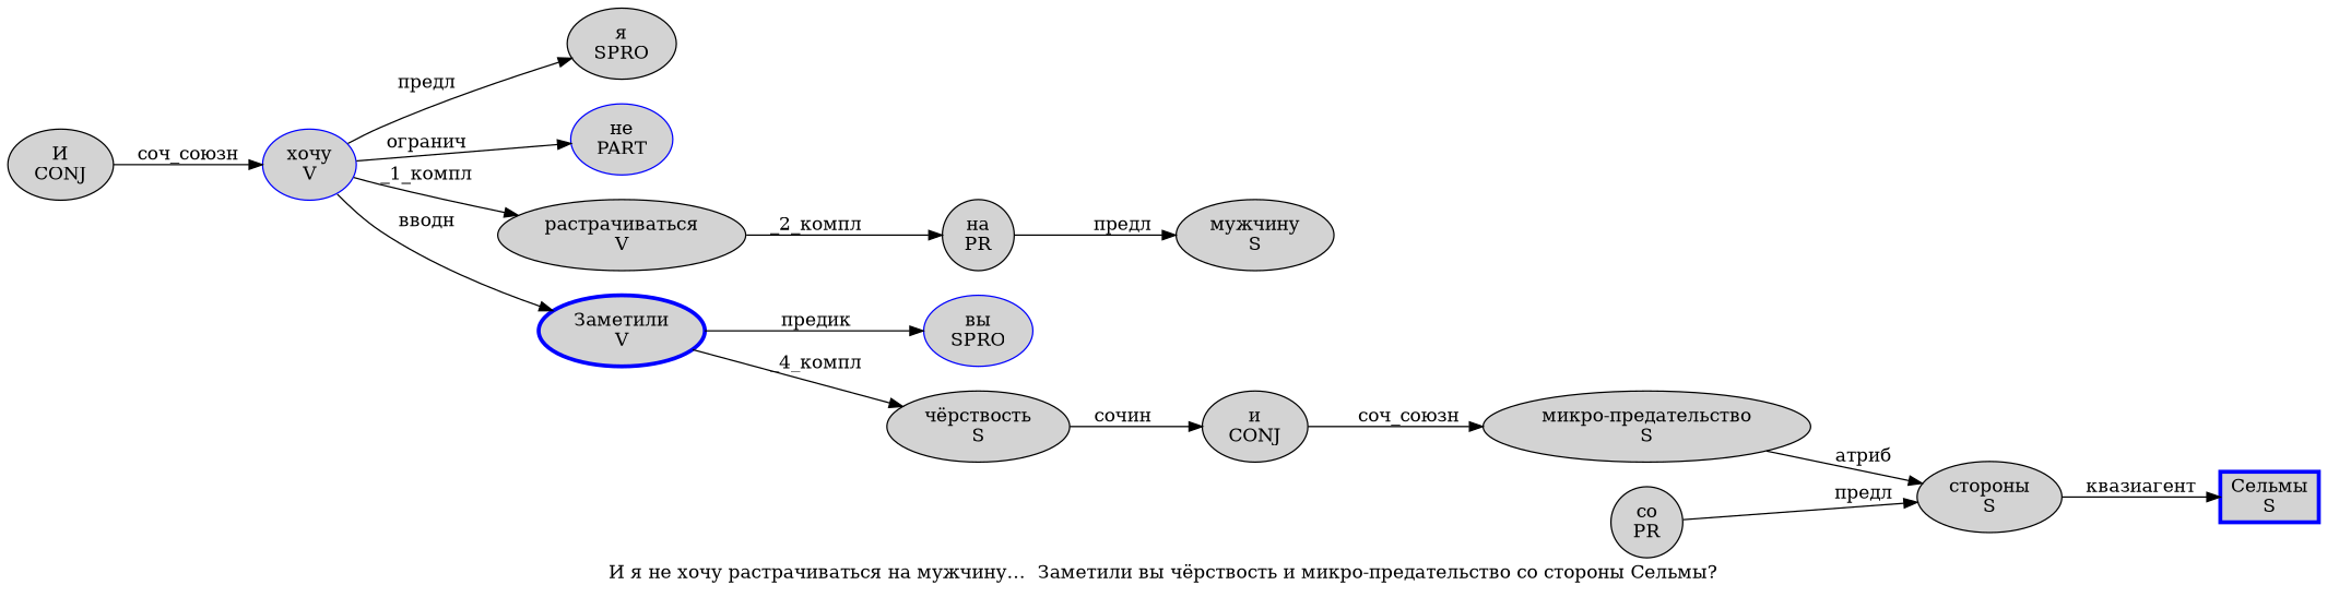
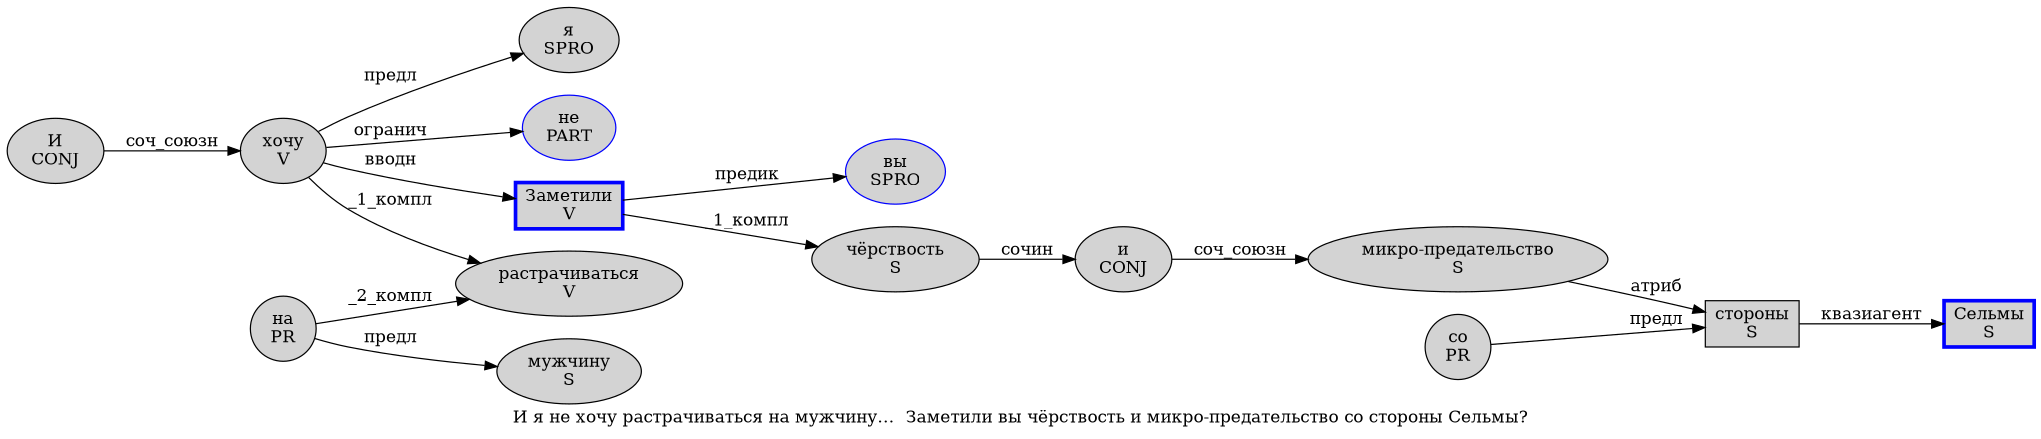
  digraph {
    label="И я не хочу растрачиваться на мужчину…  Заметили вы чёрствость и микро-предательство со стороны Сельмы?"
    rankdir=LR
    node [fillcolor=lightgray penwidth=1 shape=ellipse style=filled]
    n1 [label="И\nCONJ"]
-   n2 [label="хочу\nV" color=blue]
+   n2 [label="хочу\nV"]
    n3 [label="я\nSPRO"]
    n4 [color=blue label="не\nPART"]
    n5 [label="растрачиваться\nV"]
-   n6 [color=blue label="Заметили\nV" penwidth=3]
+   n6 [color=blue label="Заметили\nV" penwidth=3 shape=box]
    n7 [label="на\nPR"]
    n8 [color=blue label="вы\nSPRO"]
    n9 [label="чёрствость\nS"]
    n10 [label="мужчину\nS"]
    n11 [label="и\nCONJ"]
    n12 [label="микро-предательство\nS"]
-   n13 [label="стороны\nS"]
+   n13 [label="стороны\nS" shape=box]
    n14 [label="со\nPR"]
    n15 [color=blue label="Сельмы\nS" penwidth=3 shape=box]
    n1 -> n2 [label="соч_союзн"]
    n2 -> n3 [label="предл"]
    n2 -> n4 [label="огранич"]
    n2 -> n5 [label="_1_компл"]
    n2 -> n6 [label="вводн"]
-   n5 -> n7 [label="_2_компл"]
+   n7 -> n5 [label="_2_компл"]
    n6 -> n8 [label="предик"]
-   n6 -> n9 [label="_4_компл"]
+   n6 -> n9 [label="_1_компл"]
    n7 -> n10 [label="предл"]
    n9 -> n11 [label="сочин"]
    n11 -> n12 [label="соч_союзн"]
    n12 -> n13 [label="атриб"]
    n13 -> n15 [label="квазиагент"]
    n14 -> n13 [label="предл"]
  }
